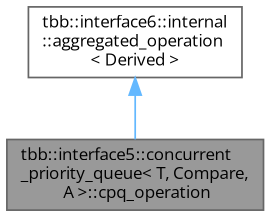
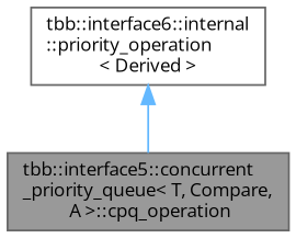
  digraph {
    fontname="Open Sans"
    node [color=gray40 fontname="Open Sans" fontsize=10 shape=box style=filled]
    n1 [fillcolor=grey60 fontcolor=black height=0.2 label="tbb::interface5::concurrent\l_priority_queue\< T, Compare,\l A \>::cpq_operation" width=0.4]
-   n2 [fillcolor=white height=0.2 label="tbb::interface6::internal\l::aggregated_operation\l\< Derived \>" width=0.4]
+   n2 [fillcolor=white height=0.2 label="tbb::interface6::internal\l::priority_operation\l\< Derived \>" width=0.4]
    n2 -> n1 [color=steelblue1 dir=back fontname="Open Sans" fontsize=10 labelfontname=Helvetica labelfontsize=10 style=solid]
  }
